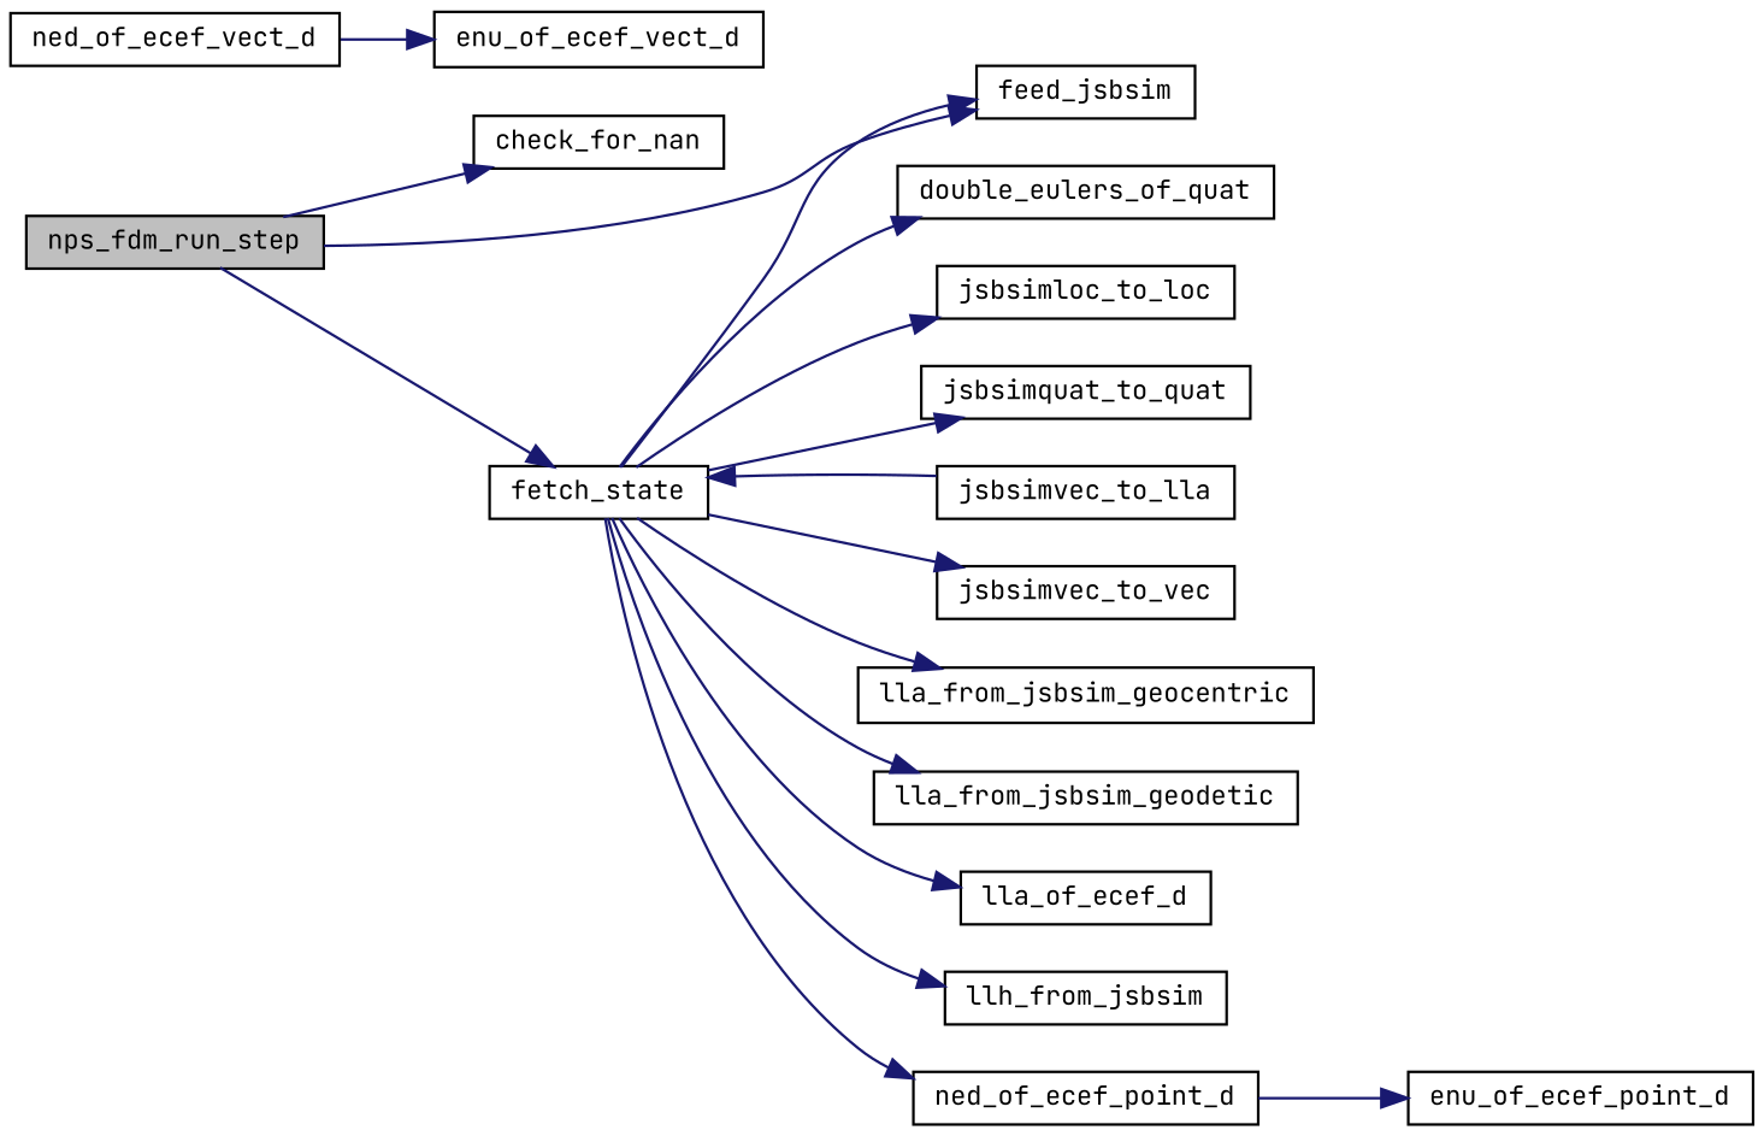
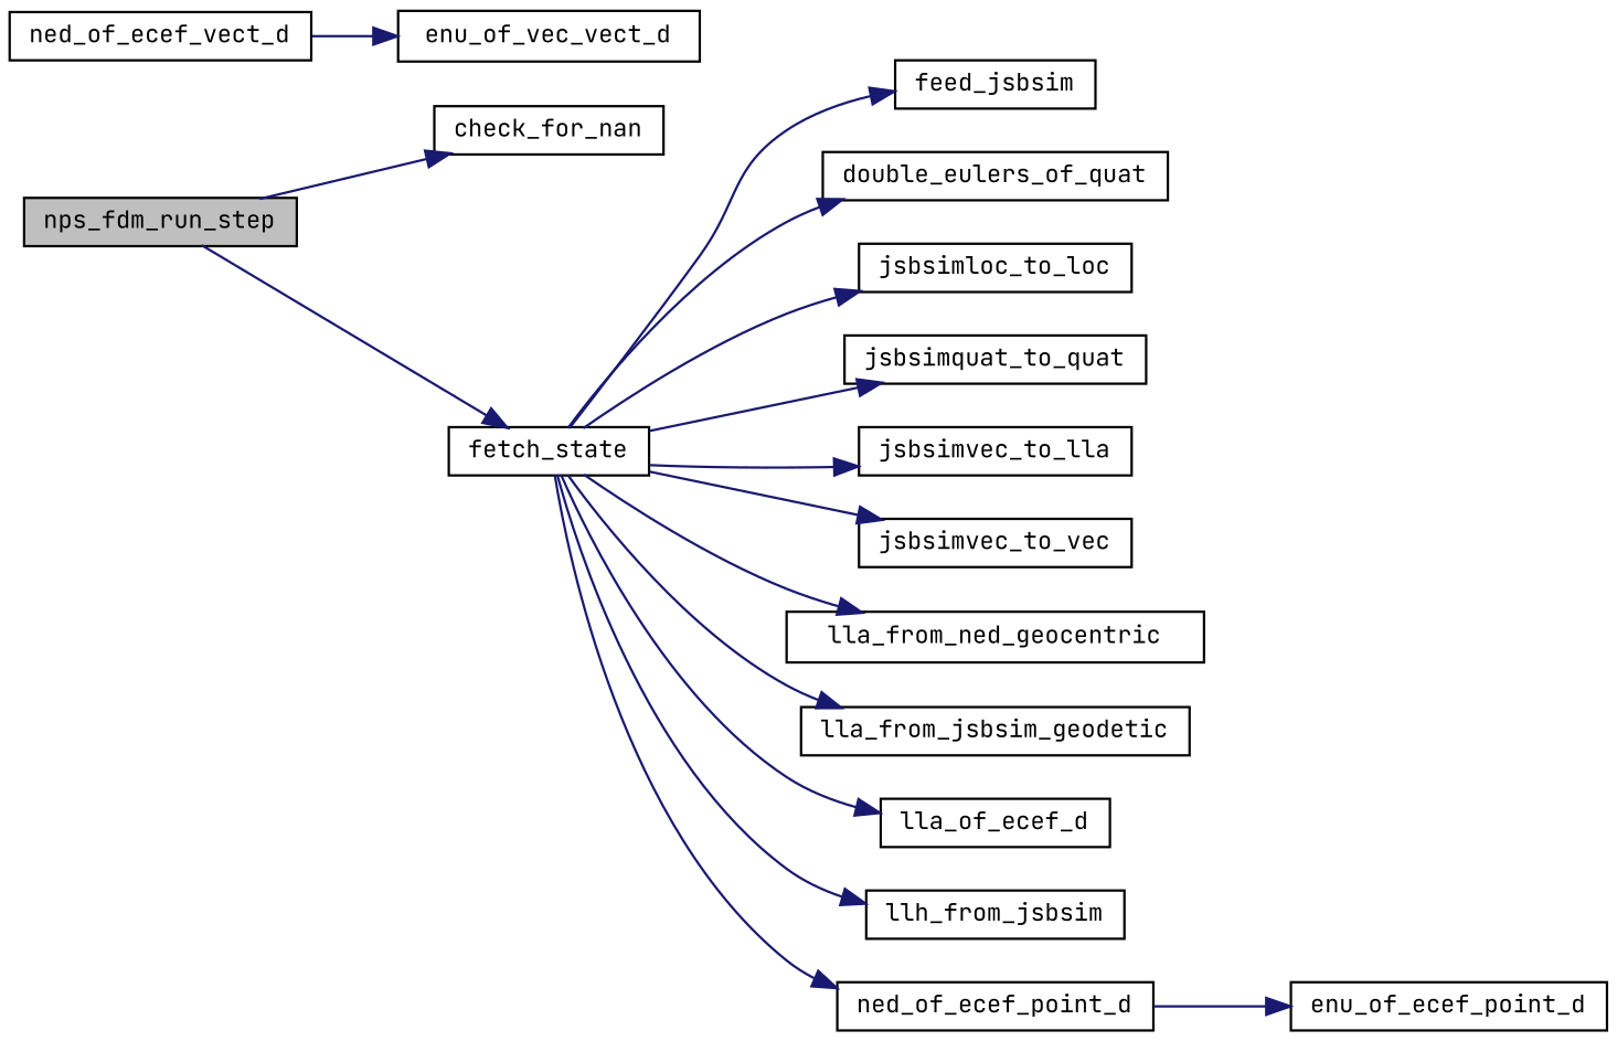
  digraph {
    fontname="JetBrains Mono"
    rankdir=LR
    node [color=black fillcolor=white fontname="JetBrains Mono" fontsize=10 shape=record style=filled]
    edge [color=midnightblue fontname="JetBrains Mono" fontsize=10 labelfontname=FreeSans labelfontsize=10 style=solid]
    n1 [fillcolor=grey75 fontcolor=black height=0.2 label=nps_fdm_run_step width=0.4]
    n2 [height=0.2 label=check_for_nan width=0.4]
    n3 [height=0.2 label=feed_jsbsim width=0.4]
    n4 [height=0.2 label=fetch_state width=0.4]
    n5 [height=0.2 label=double_eulers_of_quat width=0.4]
    n6 [height=0.2 label=jsbsimloc_to_loc width=0.4]
    n7 [height=0.2 label=jsbsimquat_to_quat width=0.4]
    n8 [height=0.2 label=jsbsimvec_to_lla width=0.4]
    n9 [height=0.2 label=jsbsimvec_to_vec width=0.4]
-   n10 [height=0.2 label=lla_from_jsbsim_geocentric width=0.4]
+   n10 [height=0.2 label=lla_from_ned_geocentric width=0.4]
    n11 [height=0.2 label=lla_from_jsbsim_geodetic width=0.4]
    n12 [height=0.2 label=lla_of_ecef_d width=0.4]
    n13 [height=0.2 label=llh_from_jsbsim width=0.4]
    n14 [height=0.2 label=ned_of_ecef_point_d width=0.4]
    n15 [height=0.2 label=enu_of_ecef_point_d width=0.4]
    n16 [height=0.2 label=ned_of_ecef_vect_d width=0.4]
-   n17 [height=0.2 label=enu_of_ecef_vect_d width=0.4]
+   n17 [height=0.2 label=enu_of_vec_vect_d width=0.4]
    n1 -> n2
-   n1 -> n3
    n1 -> n4
    n4 -> n3
    n4 -> n5
    n4 -> n6
    n4 -> n7
-   n8 -> n4
+   n4 -> n8
    n4 -> n9
    n4 -> n10
    n4 -> n11
    n4 -> n12
    n4 -> n13
    n4 -> n14
    n14 -> n15
    n16 -> n17
  }
